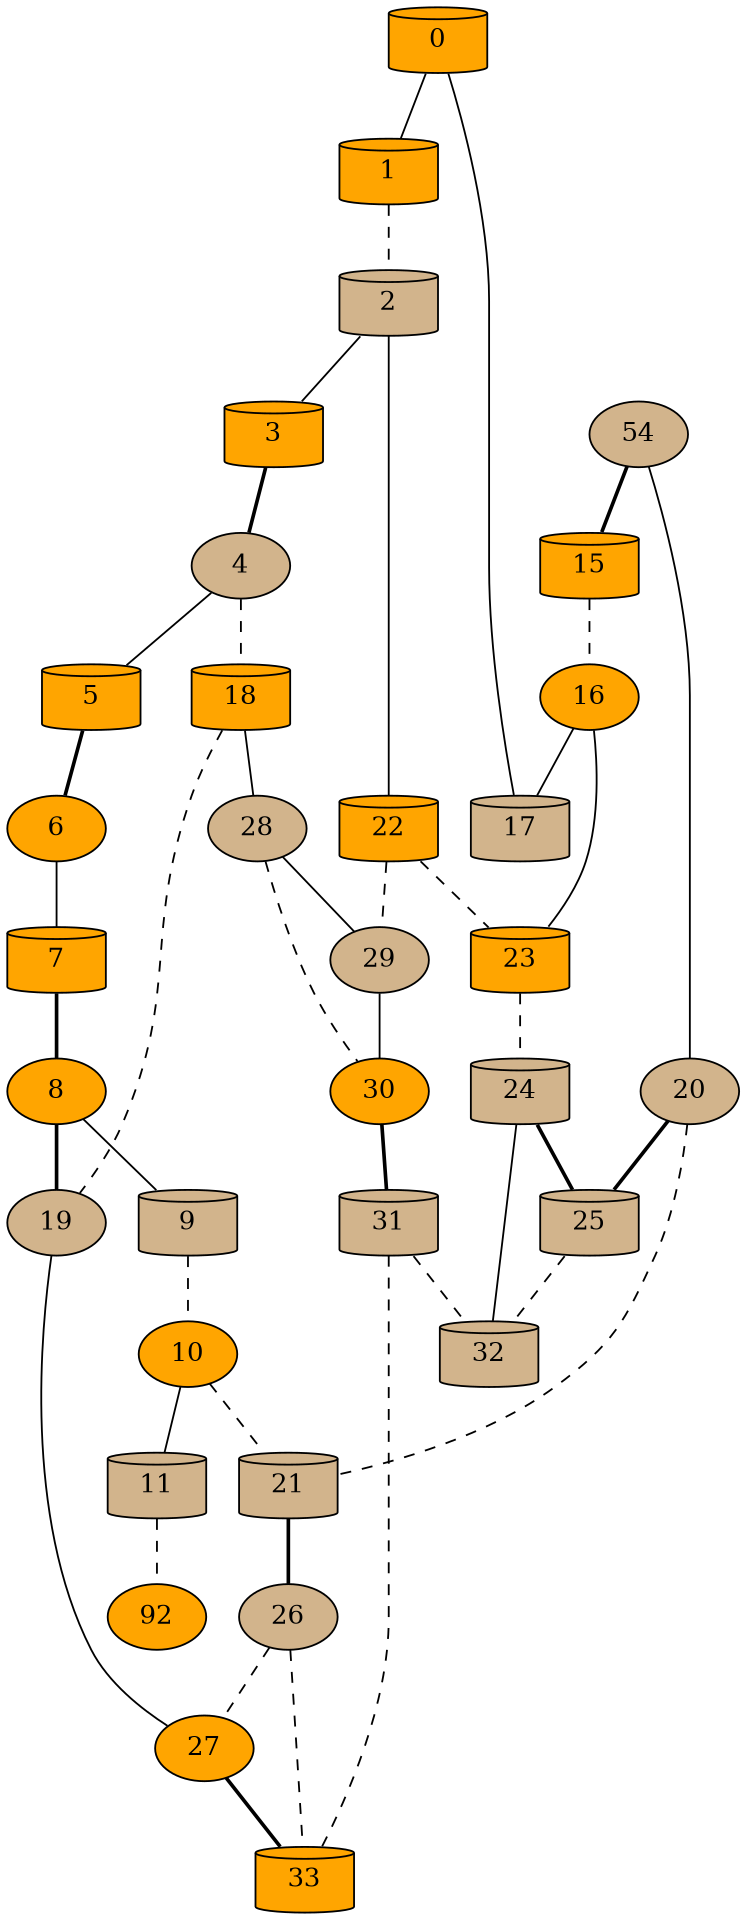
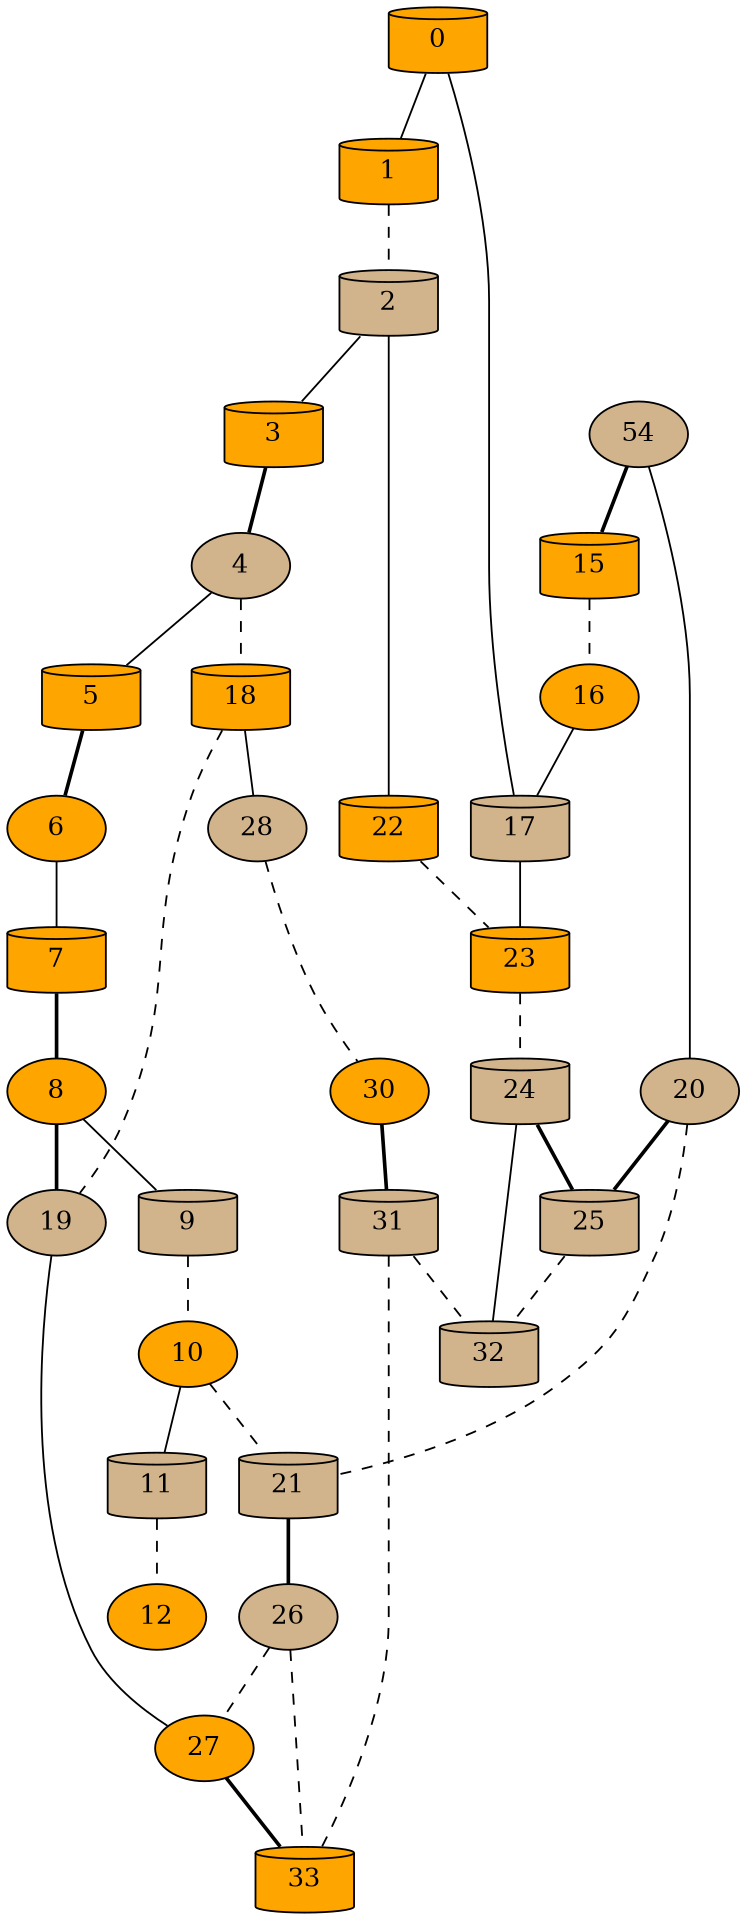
  graph {
    node [fillcolor=orange shape=cylinder style=filled]
    edge [style=dashed]
    0
    1
    17 [fillcolor=tan]
    2 [fillcolor=tan]
    3
    22
    4 [fillcolor=tan shape=ellipse]
    23
-   29 [fillcolor=tan shape=ellipse]
    5
    18
    24 [fillcolor=tan]
    30 [shape=ellipse]
    6 [shape=ellipse]
    19 [fillcolor=tan shape=ellipse]
    28 [fillcolor=tan shape=ellipse]
    7
    27 [shape=ellipse]
    8 [shape=ellipse]
    9 [fillcolor=tan]
    10 [shape=ellipse]
    11 [fillcolor=tan]
    21 [fillcolor=tan]
    33
-   12 [shape=ellipse label=92]
+   12 [shape=ellipse]
    26 [fillcolor=tan shape=ellipse]
    n27 [fillcolor=tan label=54 shape=ellipse]
    15
    20 [fillcolor=tan shape=ellipse]
    16 [shape=ellipse]
    25 [fillcolor=tan]
    32 [fillcolor=tan]
    31 [fillcolor=tan]
    0 -- 1 [style=solid]
    0 -- 17 [style=solid]
    1 -- 2
    2 -- 3 [style=solid]
    2 -- 22 [style=solid]
    3 -- 4 [style=bold]
    22 -- 23
-   22 -- 29
    4 -- 5 [style=solid]
    4 -- 18
    23 -- 24
-   29 -- 30 [style=solid]
    5 -- 6 [style=bold]
    18 -- 19
    18 -- 28 [style=solid]
    24 -- 25 [style=bold]
    24 -- 32 [style=solid]
    30 -- 31 [style=bold]
    6 -- 7 [style=solid]
    19 -- 27 [style=solid]
-   28 -- 29 [style=solid]
    28 -- 30
    7 -- 8 [style=bold]
    27 -- 33 [style=bold]
    8 -- 19 [style=bold]
    8 -- 9 [style=solid]
    9 -- 10
    10 -- 11 [style=solid]
    10 -- 21
    11 -- 12
    21 -- 26 [style=bold]
    26 -- 27
    26 -- 33
    n27 -- 15 [style=bold]
    n27 -- 20 [style=solid]
    15 -- 16
    20 -- 21
    20 -- 25 [style=bold]
    16 -- 17 [style=solid]
-   16 -- 23 [style=solid]
+   17 -- 23 [style=solid]
    25 -- 32
    31 -- 33
    31 -- 32
  }
